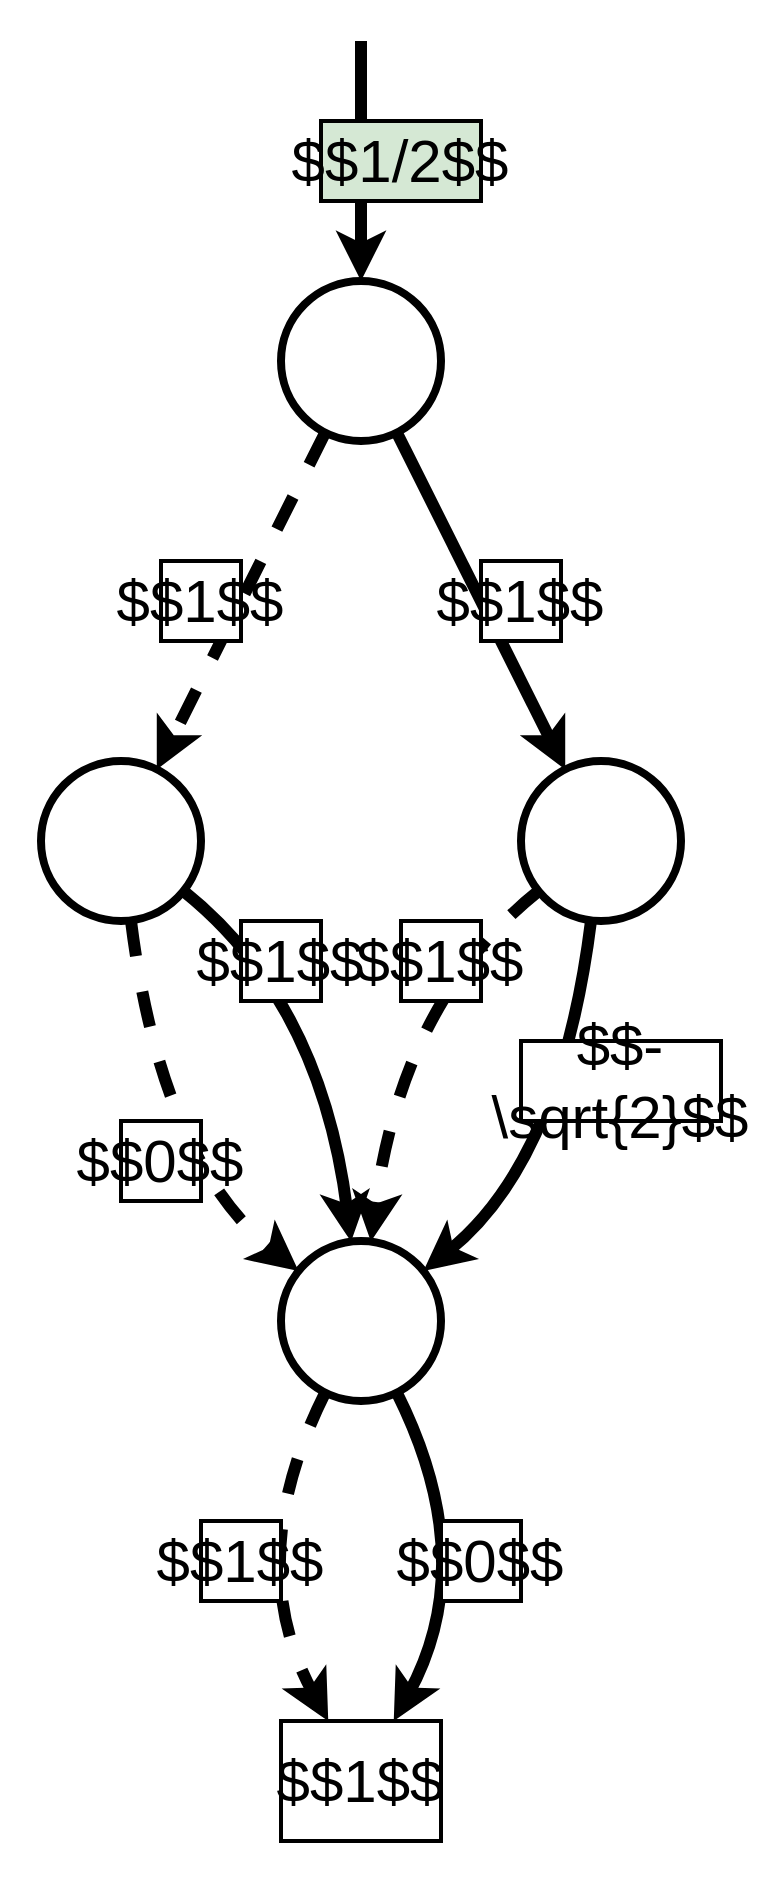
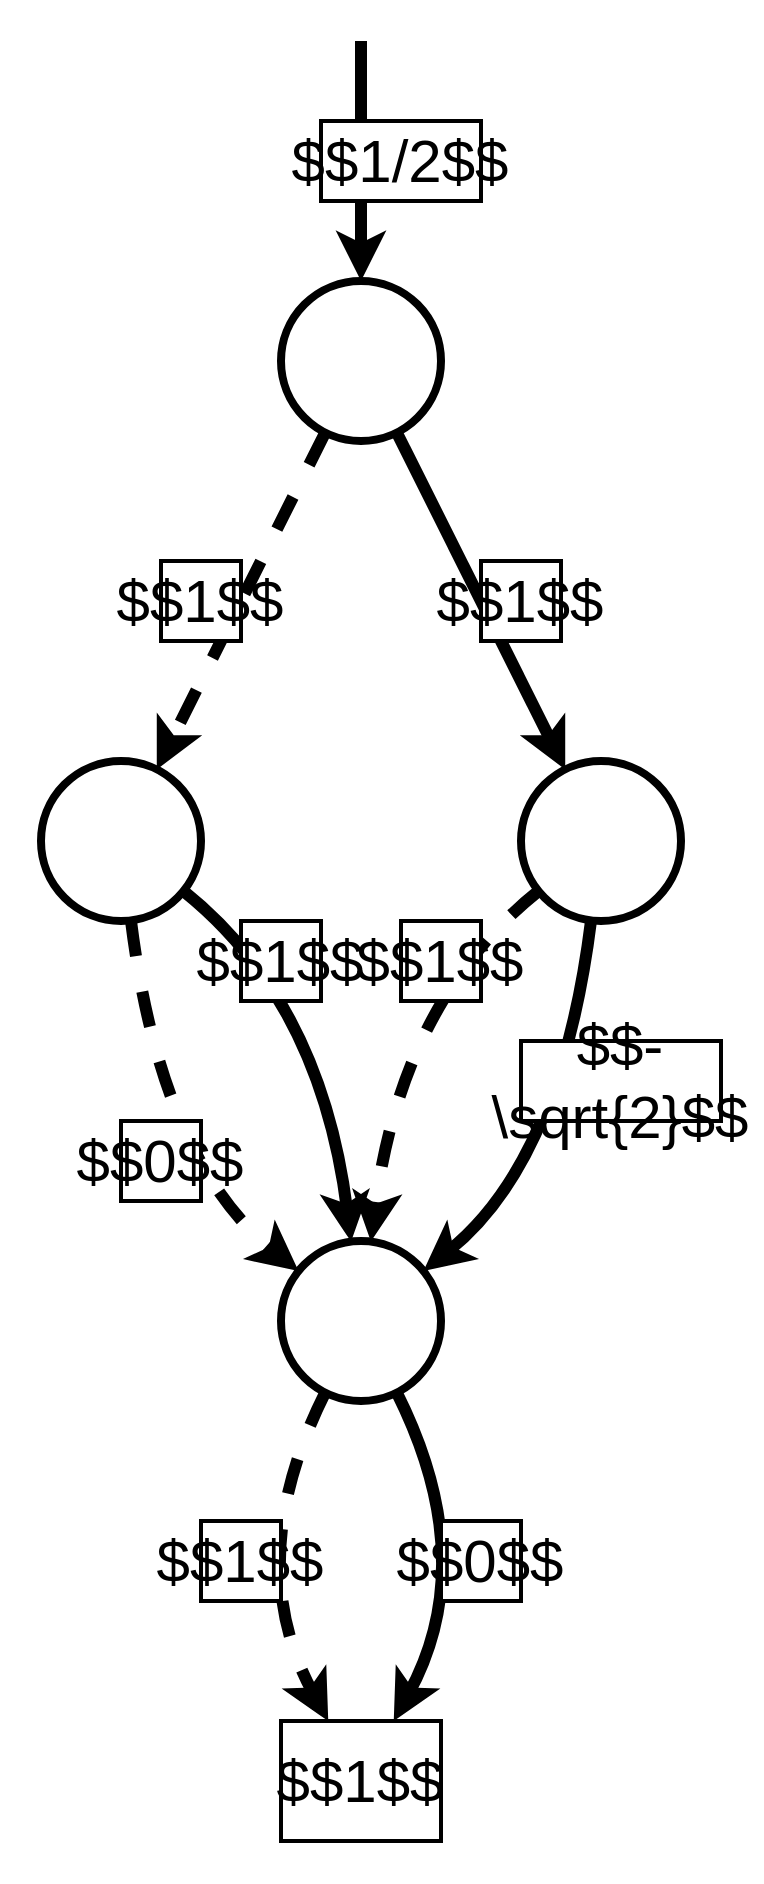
  <mxCell id="0" />
  <mxCell id="1" parent="0" />
  <mxCell id="2" style="rounded=0;orthogonalLoop=1;jettySize=auto;html=1;strokeWidth=6;fontSize=30;" parent="1" source="5" target="11" edge="1"><mxGeometry relative="1" as="geometry" /></mxCell>
  <mxCell id="3" style="edgeStyle=none;rounded=0;orthogonalLoop=1;jettySize=auto;html=1;strokeWidth=6;dashed=1;fontSize=30;" parent="1" source="5" target="8" edge="1"><mxGeometry relative="1" as="geometry" /></mxCell>
  <mxCell id="4" style="edgeStyle=none;curved=1;orthogonalLoop=1;jettySize=auto;html=1;strokeWidth=6;endArrow=none;endFill=0;startArrow=classic;startFill=1;fontSize=30;" parent="1" source="5" edge="1"><mxGeometry relative="1" as="geometry"><mxPoint x="180" y="20" as="targetPoint" /></mxGeometry></mxCell>
  <mxCell id="5" value="" style="ellipse;whiteSpace=wrap;html=1;aspect=fixed;strokeWidth=4;fontSize=30;" parent="1" vertex="1"><mxGeometry x="140" y="140" width="80" height="80" as="geometry" /></mxCell>
  <mxCell id="6" style="edgeStyle=none;orthogonalLoop=1;jettySize=auto;html=1;strokeWidth=6;dashed=1;curved=1;fontSize=30;" parent="1" source="8" target="14" edge="1"><mxGeometry relative="1" as="geometry"><mxPoint x="-2.111" y="554.223" as="targetPoint" /><Array as="points"><mxPoint x="80" y="580" /></Array></mxGeometry></mxCell>
  <mxCell id="7" style="edgeStyle=none;orthogonalLoop=1;jettySize=auto;html=1;strokeWidth=6;curved=1;fontSize=30;" parent="1" source="8" target="14" edge="1"><mxGeometry relative="1" as="geometry"><mxPoint x="122.111" y="554.223" as="targetPoint" /><Array as="points"><mxPoint x="160" y="500" /></Array></mxGeometry></mxCell>
  <mxCell id="8" value="" style="ellipse;whiteSpace=wrap;html=1;aspect=fixed;strokeWidth=4;fontSize=30;" parent="1" vertex="1"><mxGeometry x="20" y="380" width="80" height="80" as="geometry" /></mxCell>
  <mxCell id="9" style="edgeStyle=none;orthogonalLoop=1;jettySize=auto;html=1;strokeWidth=6;dashed=1;curved=1;fontSize=30;" parent="1" source="11" target="14" edge="1"><mxGeometry relative="1" as="geometry"><mxPoint x="317.889" y="554.223" as="targetPoint" /><Array as="points"><mxPoint x="200" y="500" /></Array></mxGeometry></mxCell>
  <mxCell id="10" style="edgeStyle=none;orthogonalLoop=1;jettySize=auto;html=1;strokeWidth=6;curved=1;fontSize=30;" parent="1" source="11" target="14" edge="1"><mxGeometry relative="1" as="geometry"><Array as="points"><mxPoint x="280" y="580" /></Array></mxGeometry></mxCell>
  <mxCell id="11" value="" style="ellipse;whiteSpace=wrap;html=1;aspect=fixed;strokeWidth=4;fontSize=30;" parent="1" vertex="1"><mxGeometry x="260" y="380" width="80" height="80" as="geometry" /></mxCell>
  <mxCell id="12" style="edgeStyle=none;curved=1;orthogonalLoop=1;jettySize=auto;html=1;strokeWidth=6;fontSize=30;" parent="1" source="14" target="15" edge="1"><mxGeometry relative="1" as="geometry"><Array as="points"><mxPoint x="240" y="780" /></Array><mxPoint x="414.02" y="728.961" as="targetPoint" /></mxGeometry></mxCell>
  <mxCell id="13" style="orthogonalLoop=1;jettySize=auto;html=1;strokeWidth=6;curved=1;dashed=1;fontSize=30;" parent="1" source="14" target="15" edge="1"><mxGeometry relative="1" as="geometry"><mxPoint x="110" y="660" as="targetPoint" /><Array as="points"><mxPoint x="120" y="780" /></Array></mxGeometry></mxCell>
  <mxCell id="14" value="" style="ellipse;whiteSpace=wrap;html=1;aspect=fixed;strokeWidth=4;fontSize=30;" parent="1" vertex="1"><mxGeometry x="140" y="620" width="80" height="80" as="geometry" /></mxCell>
  <mxCell id="15" value="$$1$$" style="rounded=0;whiteSpace=wrap;html=1;strokeWidth=2;fontSize=30;" parent="1" vertex="1"><mxGeometry x="140" y="860" width="80" height="60" as="geometry" /></mxCell>
  <mxCell id="16" value="&lt;span style=&quot;font-size: 30px;&quot;&gt;$$1$$&lt;/span&gt;" style="rounded=0;whiteSpace=wrap;html=1;strokeWidth=2;fontSize=30;" parent="1" vertex="1"><mxGeometry x="80" y="280" width="40" height="40" as="geometry" /></mxCell>
- <mxCell id="17" value="&lt;span style=&quot;font-size: 30px;&quot;&gt;$$1/2$$&lt;/span&gt;" style="rounded=0;whiteSpace=wrap;html=1;strokeWidth=2;fontSize=30;fillColor=#d5e8d4;" parent="1" vertex="1"><mxGeometry x="160" y="60" width="80" height="40" as="geometry" /></mxCell>
+ <mxCell id="17" value="&lt;span style=&quot;font-size: 30px;&quot;&gt;$$1/2$$&lt;/span&gt;" style="rounded=0;whiteSpace=wrap;html=1;strokeWidth=2;fontSize=30;" parent="1" vertex="1"><mxGeometry x="160" y="60" width="80" height="40" as="geometry" /></mxCell>
  <mxCell id="18" value="&lt;span style=&quot;font-size: 30px;&quot;&gt;$$1$$&lt;/span&gt;" style="rounded=0;whiteSpace=wrap;html=1;strokeWidth=2;fontSize=30;" parent="1" vertex="1"><mxGeometry x="200" y="460" width="40" height="40" as="geometry" /></mxCell>
  <mxCell id="19" value="&lt;span style=&quot;font-size: 30px;&quot;&gt;$$0$$&lt;/span&gt;" style="rounded=0;whiteSpace=wrap;html=1;strokeWidth=2;fontSize=30;" parent="1" vertex="1"><mxGeometry x="60" y="560" width="40" height="40" as="geometry" /></mxCell>
  <mxCell id="20" value="&lt;span style=&quot;font-size: 30px;&quot;&gt;$$1$$&lt;/span&gt;" style="rounded=0;whiteSpace=wrap;html=1;strokeWidth=2;fontSize=30;" parent="1" vertex="1"><mxGeometry x="240" y="280" width="40" height="40" as="geometry" /></mxCell>
  <mxCell id="21" value="&lt;span style=&quot;font-size: 30px;&quot;&gt;$$1$$&lt;/span&gt;" style="rounded=0;whiteSpace=wrap;html=1;strokeWidth=2;fontSize=30;" parent="1" vertex="1"><mxGeometry x="120" y="460" width="40" height="40" as="geometry" /></mxCell>
  <mxCell id="22" value="&lt;span style=&quot;font-size: 30px;&quot;&gt;$$-\sqrt{2}$$&lt;/span&gt;" style="rounded=0;whiteSpace=wrap;html=1;strokeWidth=2;fontSize=30;" parent="1" vertex="1"><mxGeometry x="260" y="520" width="100" height="40" as="geometry" /></mxCell>
  <mxCell id="23" value="&lt;span style=&quot;font-size: 30px;&quot;&gt;$$1$$&lt;/span&gt;" style="rounded=0;whiteSpace=wrap;html=1;strokeWidth=2;fontSize=30;" parent="1" vertex="1"><mxGeometry x="100" y="760" width="40" height="40" as="geometry" /></mxCell>
  <mxCell id="24" value="&lt;span style=&quot;font-size: 30px;&quot;&gt;$$0$$&lt;/span&gt;" style="rounded=0;whiteSpace=wrap;html=1;strokeWidth=2;fontSize=30;" parent="1" vertex="1"><mxGeometry x="220" y="760" width="40" height="40" as="geometry" /></mxCell>
